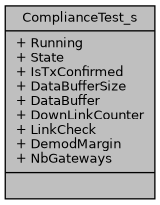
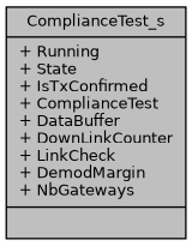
  digraph {
-   n1 [color=black fillcolor=grey75 fontcolor=black fontname=Helvetica fontsize=10 height=0.2 label="{ComplianceTest_s\n|+ Running\l+ State\l+ IsTxConfirmed\l+ DataBufferSize\l+ DataBuffer\l+ DownLinkCounter\l+ LinkCheck\l+ DemodMargin\l+ NbGateways\l|}" shape=record style=filled width=0.4]
+   n1 [color=black fillcolor=grey75 fontcolor=black fontname=Helvetica fontsize=10 height=0.2 label="{ComplianceTest_s\n|+ Running\l+ State\l+ IsTxConfirmed\l+ ComplianceTest\l+ DataBuffer\l+ DownLinkCounter\l+ LinkCheck\l+ DemodMargin\l+ NbGateways\l|}" shape=record style=filled width=0.4]
  }
